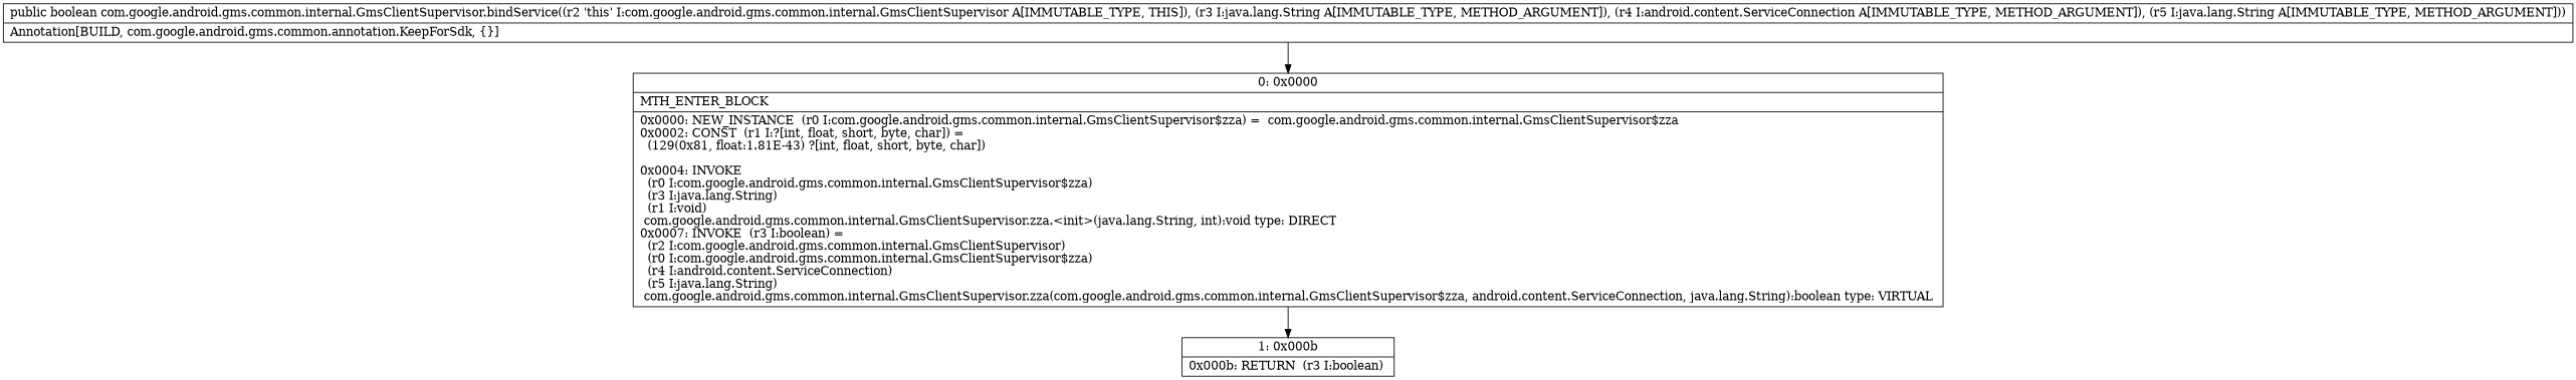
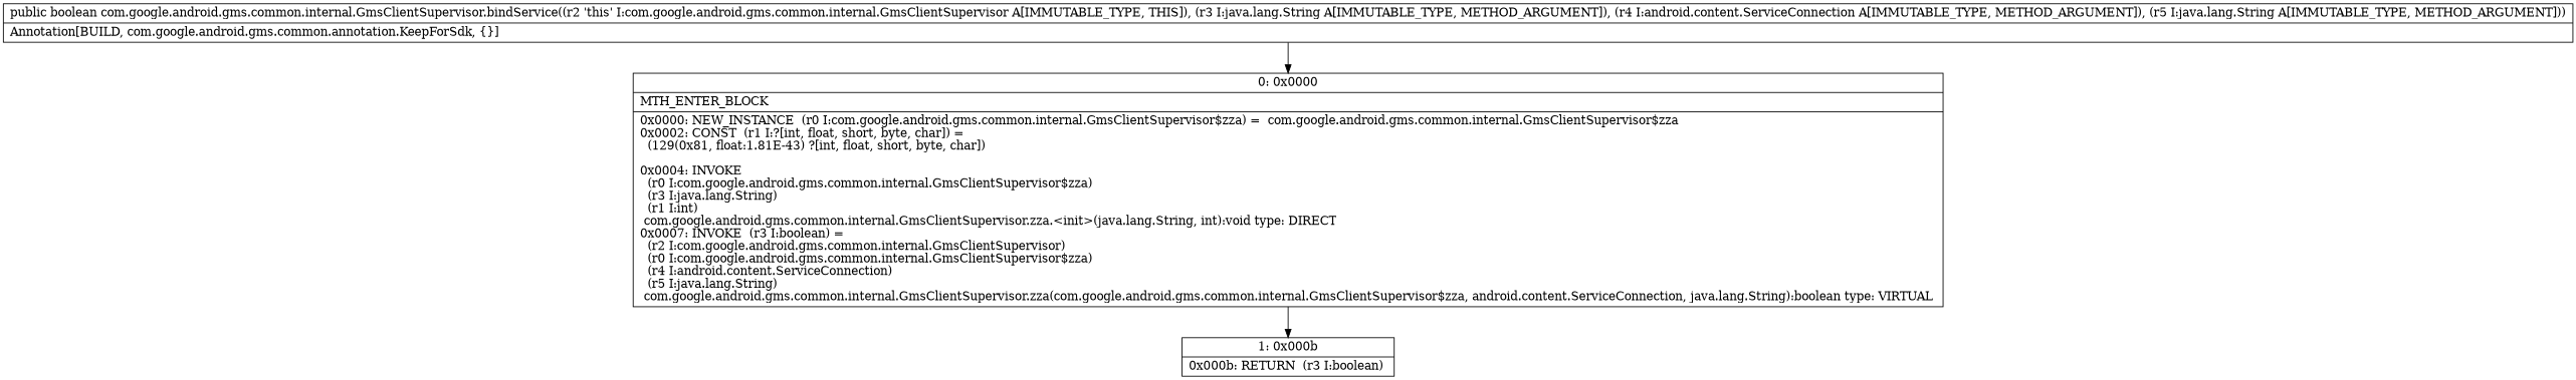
  digraph {
    node [shape=record]
-   n1 [label="{0\:\ 0x0000|MTH_ENTER_BLOCK\l|0x0000: NEW_INSTANCE  (r0 I:com.google.android.gms.common.internal.GmsClientSupervisor$zza) =  com.google.android.gms.common.internal.GmsClientSupervisor$zza \l0x0002: CONST  (r1 I:?[int, float, short, byte, char]) = \l  (129(0x81, float:1.81E\-43) ?[int, float, short, byte, char])\l \l0x0004: INVOKE  \l  (r0 I:com.google.android.gms.common.internal.GmsClientSupervisor$zza)\l  (r3 I:java.lang.String)\l  (r1 I:void)\l com.google.android.gms.common.internal.GmsClientSupervisor.zza.\<init\>(java.lang.String, int):void type: DIRECT \l0x0007: INVOKE  (r3 I:boolean) = \l  (r2 I:com.google.android.gms.common.internal.GmsClientSupervisor)\l  (r0 I:com.google.android.gms.common.internal.GmsClientSupervisor$zza)\l  (r4 I:android.content.ServiceConnection)\l  (r5 I:java.lang.String)\l com.google.android.gms.common.internal.GmsClientSupervisor.zza(com.google.android.gms.common.internal.GmsClientSupervisor$zza, android.content.ServiceConnection, java.lang.String):boolean type: VIRTUAL \l}"]
+   n1 [label="{0\:\ 0x0000|MTH_ENTER_BLOCK\l|0x0000: NEW_INSTANCE  (r0 I:com.google.android.gms.common.internal.GmsClientSupervisor$zza) =  com.google.android.gms.common.internal.GmsClientSupervisor$zza \l0x0002: CONST  (r1 I:?[int, float, short, byte, char]) = \l  (129(0x81, float:1.81E\-43) ?[int, float, short, byte, char])\l \l0x0004: INVOKE  \l  (r0 I:com.google.android.gms.common.internal.GmsClientSupervisor$zza)\l  (r3 I:java.lang.String)\l  (r1 I:int)\l com.google.android.gms.common.internal.GmsClientSupervisor.zza.\<init\>(java.lang.String, int):void type: DIRECT \l0x0007: INVOKE  (r3 I:boolean) = \l  (r2 I:com.google.android.gms.common.internal.GmsClientSupervisor)\l  (r0 I:com.google.android.gms.common.internal.GmsClientSupervisor$zza)\l  (r4 I:android.content.ServiceConnection)\l  (r5 I:java.lang.String)\l com.google.android.gms.common.internal.GmsClientSupervisor.zza(com.google.android.gms.common.internal.GmsClientSupervisor$zza, android.content.ServiceConnection, java.lang.String):boolean type: VIRTUAL \l}"]
    n2 [label="{1\:\ 0x000b|0x000b: RETURN  (r3 I:boolean) \l}"]
    n3 [label="{public boolean com.google.android.gms.common.internal.GmsClientSupervisor.bindService((r2 'this' I:com.google.android.gms.common.internal.GmsClientSupervisor A[IMMUTABLE_TYPE, THIS]), (r3 I:java.lang.String A[IMMUTABLE_TYPE, METHOD_ARGUMENT]), (r4 I:android.content.ServiceConnection A[IMMUTABLE_TYPE, METHOD_ARGUMENT]), (r5 I:java.lang.String A[IMMUTABLE_TYPE, METHOD_ARGUMENT]))  | Annotation[BUILD, com.google.android.gms.common.annotation.KeepForSdk, \{\}]\l}"]
    n1 -> n2
    n3 -> n1
  }
